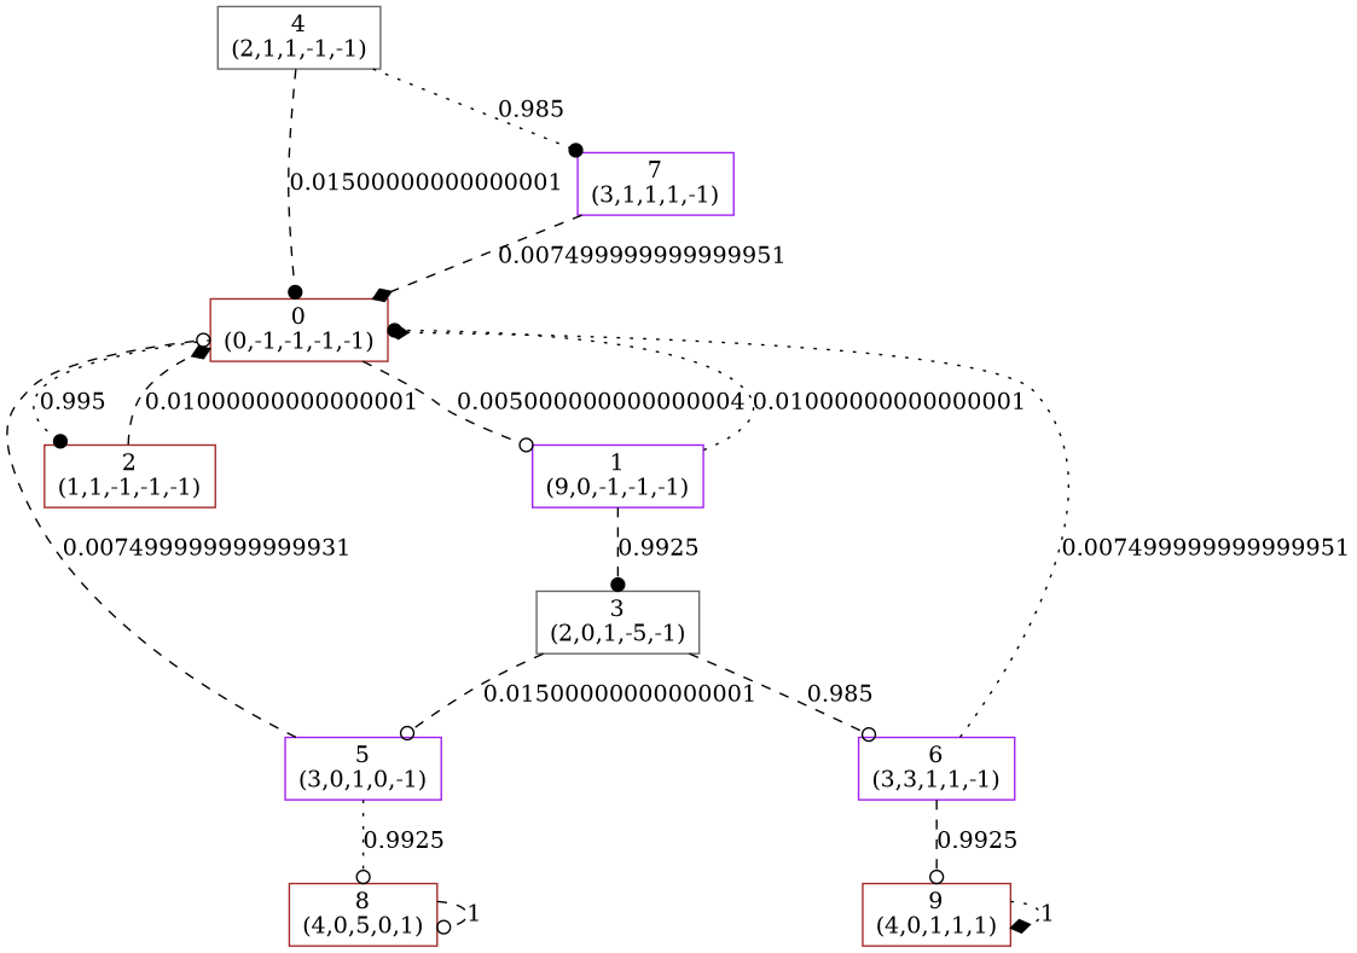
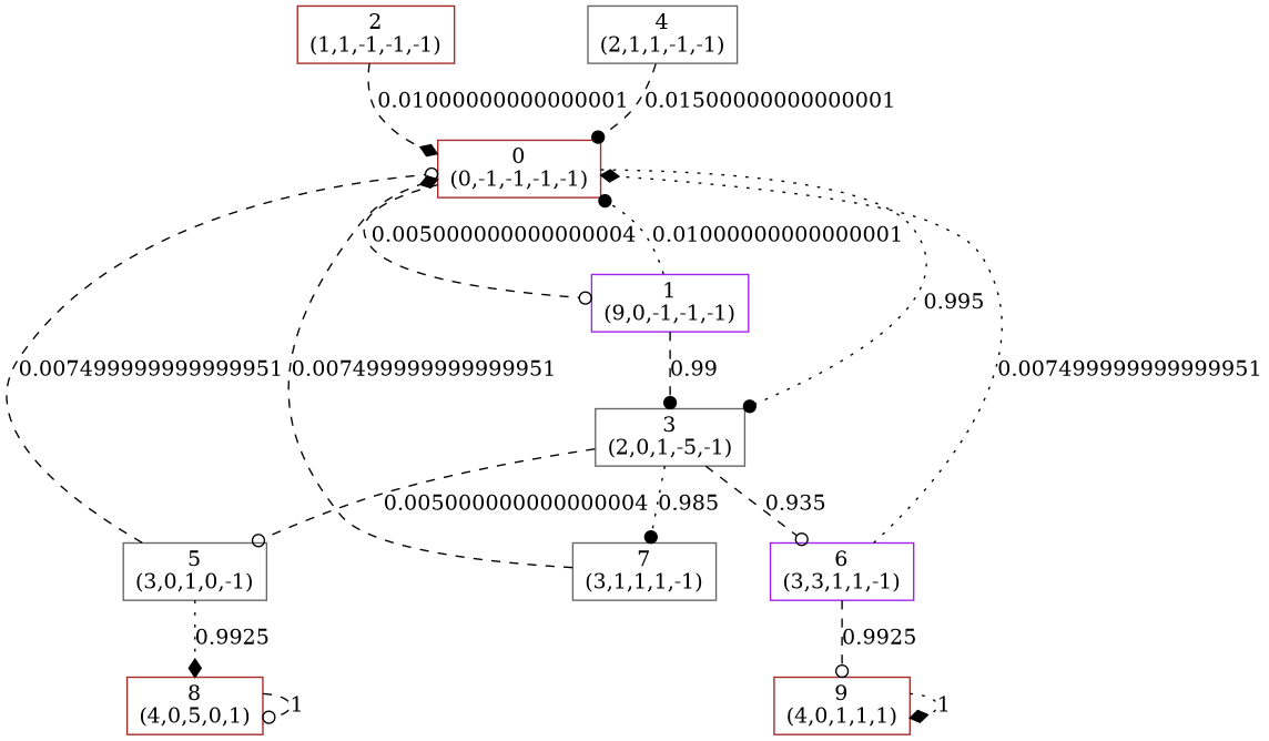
  digraph {
    node [color=brown shape=box]
    edge [arrowhead=odot style=dashed]
    n1 [label="0\n(0,-1,-1,-1,-1)"]
    n2 [color=purple label="1\n(9,0,-1,-1,-1)"]
    n3 [label="2\n(1,1,-1,-1,-1)"]
    n4 [color=gray40 label="3\n(2,0,1,-5,-1)"]
-   n5 [color=purple label="5\n(3,0,1,0,-1)"]
+   n5 [color=gray40 label="5\n(3,0,1,0,-1)"]
    n6 [color=purple label="6\n(3,3,1,1,-1)"]
    n7 [color=gray40 label="4\n(2,1,1,-1,-1)"]
-   n8 [color=purple label="7\n(3,1,1,1,-1)"]
+   n8 [color=gray40 label="7\n(3,1,1,1,-1)"]
    n9 [label="8\n(4,0,5,0,1)"]
    n10 [label="9\n(4,0,1,1,1)"]
    n1 -> n2 [label=0.005000000000000004]
-   n1 -> n3 [arrowhead=dot label=0.995 style=dotted]
+   n1 -> n4 [arrowhead=dot label=0.995 style=dotted]
    n2 -> n1 [arrowhead=dot label=0.01000000000000001 style=dotted]
-   n2 -> n4 [arrowhead=dot label=0.9925]
+   n2 -> n4 [arrowhead=dot label=0.99]
    n3 -> n1 [arrowhead=diamond label=0.01000000000000001]
-   n4 -> n5 [label=0.01500000000000001]
-   n4 -> n6 [label=0.985]
-   n5 -> n1 [label=0.007499999999999931]
-   n5 -> n9 [label=0.9925 style=dotted]
+   n4 -> n5 [label=0.005000000000000004]
+   n4 -> n6 [label=0.935]
+   n5 -> n1 [label=0.007499999999999951]
+   n5 -> n9 [arrowhead=diamond label=0.9925 style=dotted]
    n6 -> n1 [arrowhead=diamond label=0.007499999999999951 style=dotted]
    n6 -> n10 [label=0.9925]
    n7 -> n1 [arrowhead=dot label=0.01500000000000001]
-   n7 -> n8 [arrowhead=dot label=0.985 style=dotted]
+   n4 -> n8 [arrowhead=dot label=0.985 style=dotted]
    n8 -> n1 [arrowhead=diamond label=0.007499999999999951]
    n9 -> n9 [label=1]
    n10 -> n10 [arrowhead=diamond label=1 style=dotted]
  }
